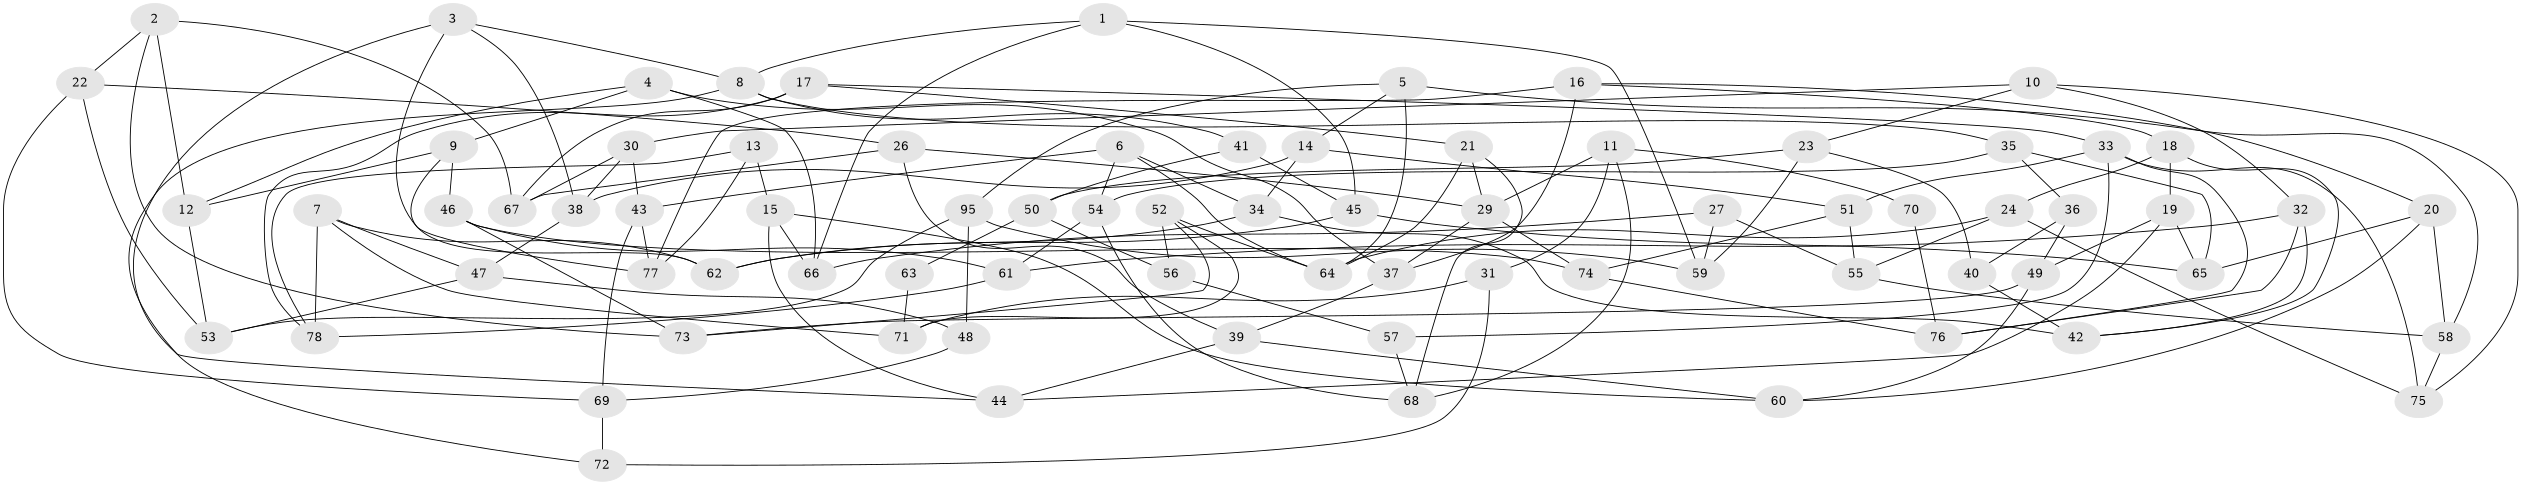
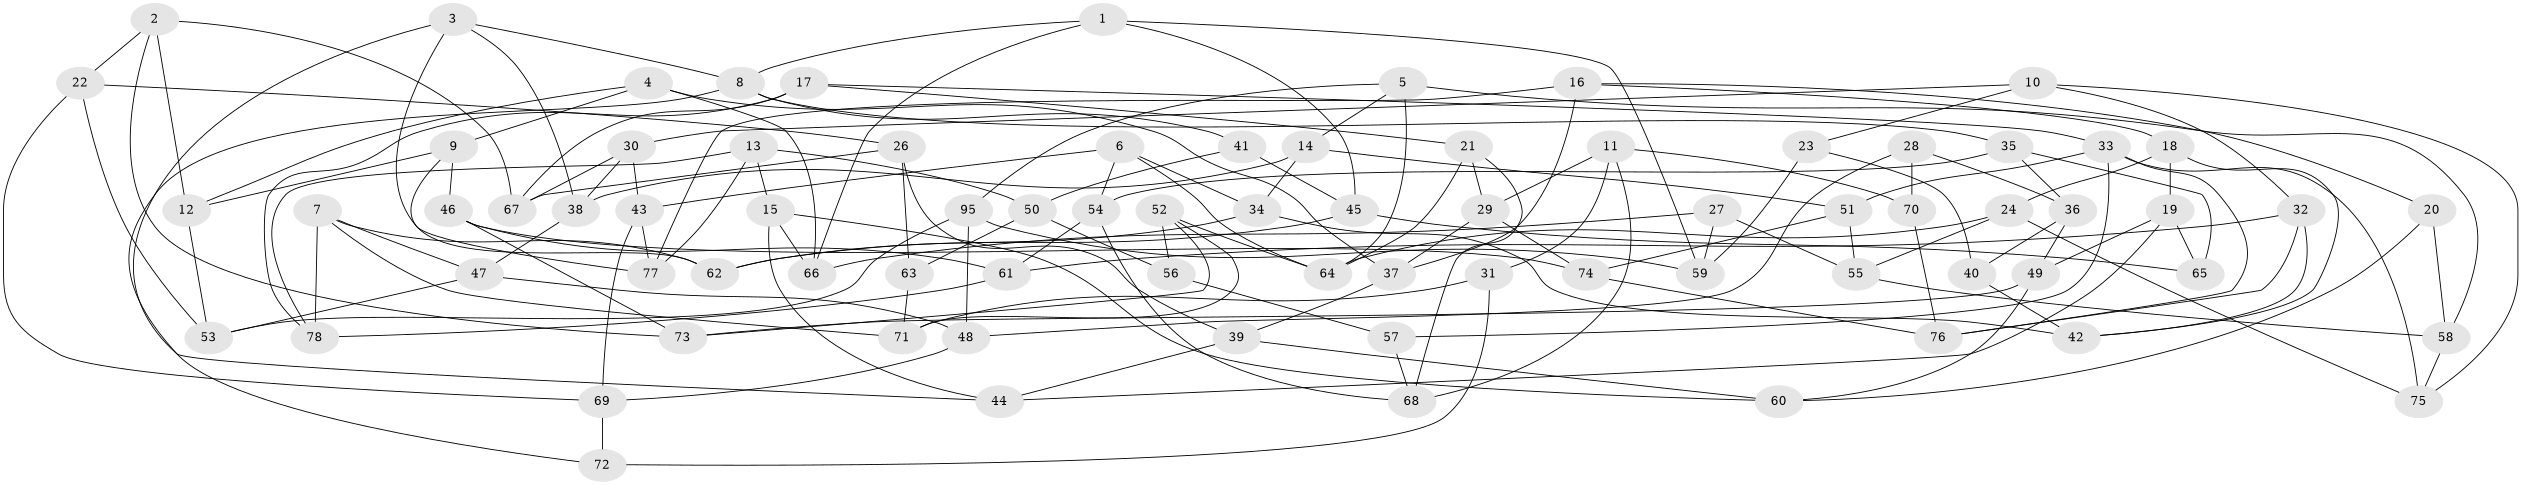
  graph {
    node [color=gray90 style=filled]
    1
    8
    45
    59
    66
    41
    35
    72
    62
    65
    2
    12
    22
    67
    73
    53
    26
    69
    3
    38
    44
    47
    50
    4
    9
    37
    46
    77
    39
    5
    14
    n32 [label=95]
    58
    64
    34
    51
    48
    75
    6
    43
    54
    42
    40
    68
    61
    7
    71
    78
    36
    74
    10
    23
    30
    32
    76
    11
    29
    31
    70
    13
    15
    60
    55
    16
    18
    20
    19
    24
    17
    21
    33
    57
    49
    63
    56
    27
+   28
    52
    1 -- 8
    1 -- 45
    1 -- 59
    1 -- 66
    8 -- 41
    8 -- 35
    8 -- 72
    45 -- 62
    45 -- 65
    41 -- 45
    41 -- 50
    35 -- 65
    35 -- 54
    35 -- 36
    2 -- 12
    2 -- 22
    2 -- 67
    2 -- 73
    12 -- 53
    22 -- 53
    22 -- 26
    22 -- 69
    26 -- 67
    26 -- 39
-   26 -- 29
+   26 -- 63
    69 -- 72
    3 -- 8
    3 -- 62
    3 -- 38
    3 -- 44
    38 -- 47
    47 -- 53
    47 -- 48
    50 -- 63
    50 -- 56
    4 -- 66
    4 -- 12
    4 -- 9
    4 -- 37
    9 -- 12
    9 -- 46
    9 -- 77
    37 -- 39
    46 -- 73
    46 -- 61
    46 -- 74
    39 -- 44
    39 -- 60
    5 -- 14
    5 -- n32
    5 -- 58
    5 -- 64
    14 -- 38
    14 -- 34
    14 -- 51
    n32 -- 59
    n32 -- 53
    n32 -- 48
    58 -- 75
    34 -- 62
    34 -- 42
    51 -- 74
    51 -- 55
    48 -- 69
    6 -- 64
    6 -- 34
    6 -- 43
    6 -- 54
    43 -- 69
    43 -- 77
    54 -- 68
    54 -- 61
    40 -- 42
    61 -- 78
    7 -- 62
    7 -- 47
    7 -- 71
    7 -- 78
    36 -- 40
    36 -- 49
    74 -- 76
    10 -- 75
    10 -- 23
    10 -- 30
    10 -- 32
    23 -- 59
-   23 -- 50
+   13 -- 50
    23 -- 40
    30 -- 67
    30 -- 38
    30 -- 43
    32 -- 42
    32 -- 61
    32 -- 76
    11 -- 68
    11 -- 29
    11 -- 31
    11 -- 70
    29 -- 37
    29 -- 74
    31 -- 72
    31 -- 71
    70 -- 76
    13 -- 77
    13 -- 78
    13 -- 15
    15 -- 66
    15 -- 44
    15 -- 60
    55 -- 58
    16 -- 37
    16 -- 77
    16 -- 18
    16 -- 20
    18 -- 42
    18 -- 19
    18 -- 24
-   20 -- 65
    20 -- 58
    20 -- 60
    19 -- 65
    19 -- 44
    19 -- 49
    24 -- 64
    24 -- 75
    24 -- 55
    17 -- 67
    17 -- 78
    17 -- 21
    17 -- 33
    21 -- 64
    21 -- 68
    21 -- 29
    33 -- 51
    33 -- 75
    33 -- 76
    33 -- 57
    57 -- 68
    49 -- 73
    49 -- 60
    63 -- 71
    56 -- 57
    27 -- 59
    27 -- 66
    27 -- 55
+   28 -- 48
+   28 -- 36
+   28 -- 70
    52 -- 73
    52 -- 64
    52 -- 71
    52 -- 56
  }
